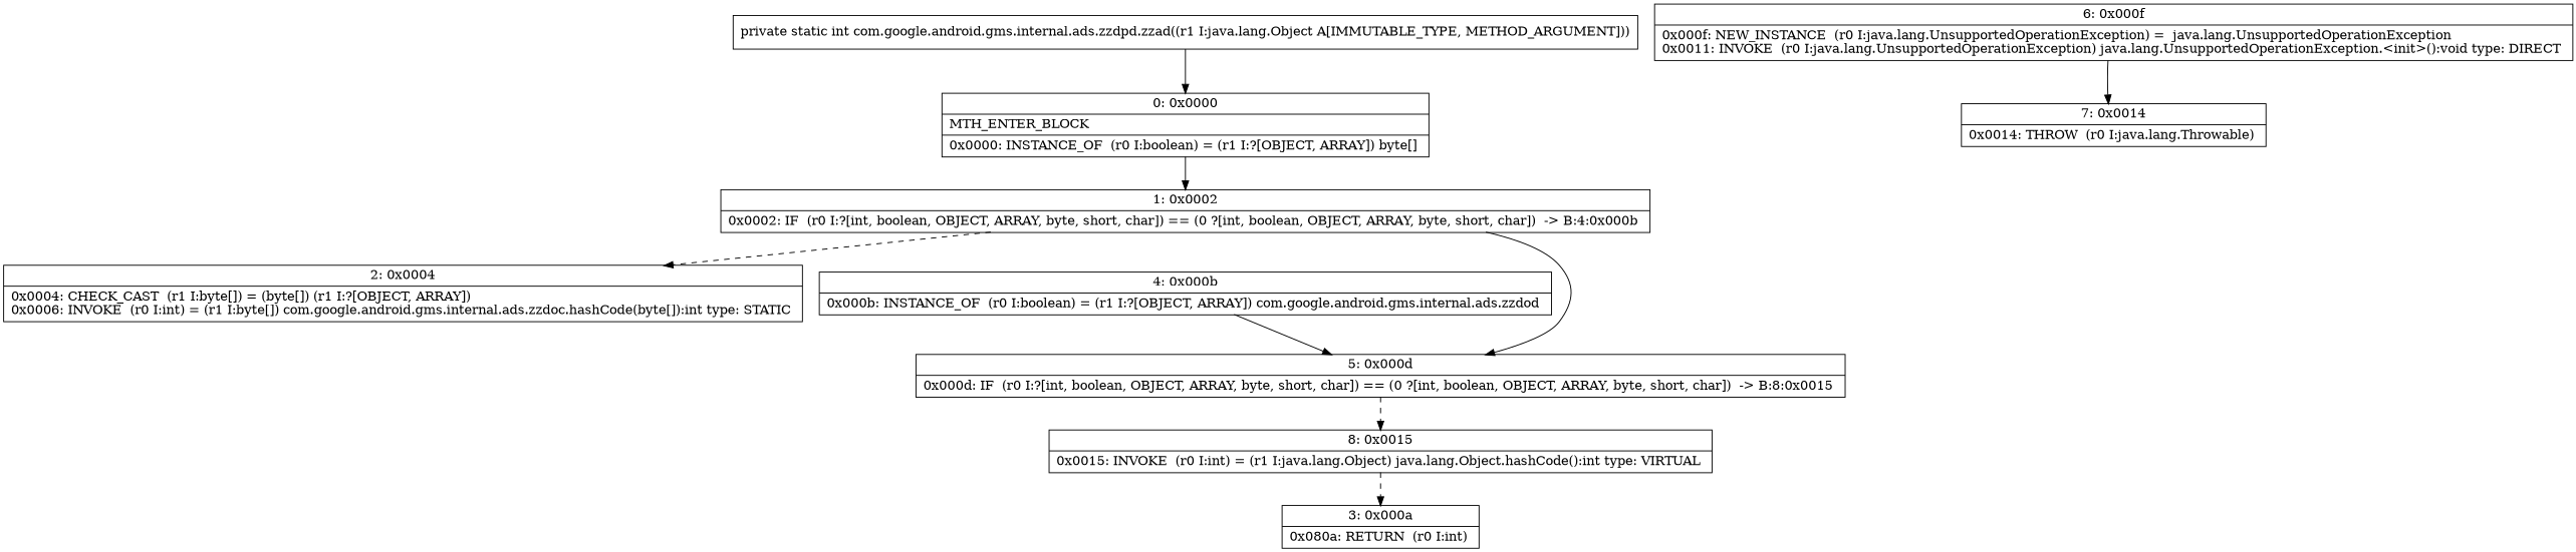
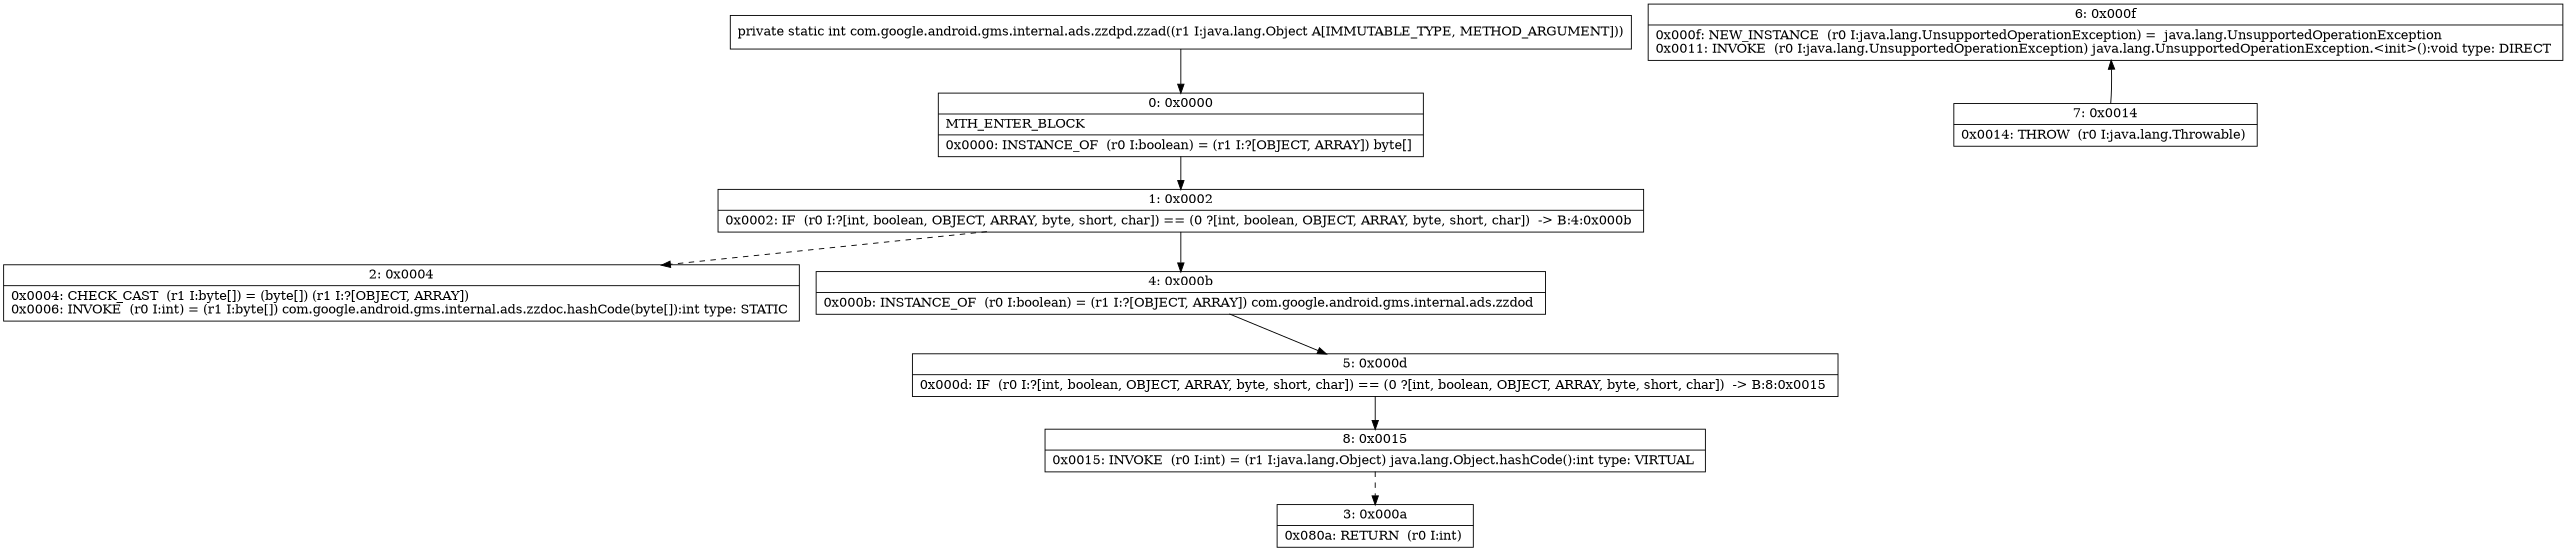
  digraph {
    node [shape=record]
    n1 [label="{0\:\ 0x0000|MTH_ENTER_BLOCK\l|0x0000: INSTANCE_OF  (r0 I:boolean) = (r1 I:?[OBJECT, ARRAY]) byte[] \l}"]
    n2 [label="{1\:\ 0x0002|0x0002: IF  (r0 I:?[int, boolean, OBJECT, ARRAY, byte, short, char]) == (0 ?[int, boolean, OBJECT, ARRAY, byte, short, char])  \-\> B:4:0x000b \l}"]
    n3 [label="{2\:\ 0x0004|0x0004: CHECK_CAST  (r1 I:byte[]) = (byte[]) (r1 I:?[OBJECT, ARRAY]) \l0x0006: INVOKE  (r0 I:int) = (r1 I:byte[]) com.google.android.gms.internal.ads.zzdoc.hashCode(byte[]):int type: STATIC \l}"]
    n4 [label="{4\:\ 0x000b|0x000b: INSTANCE_OF  (r0 I:boolean) = (r1 I:?[OBJECT, ARRAY]) com.google.android.gms.internal.ads.zzdod \l}"]
    n5 [label="{5\:\ 0x000d|0x000d: IF  (r0 I:?[int, boolean, OBJECT, ARRAY, byte, short, char]) == (0 ?[int, boolean, OBJECT, ARRAY, byte, short, char])  \-\> B:8:0x0015 \l}"]
    n6 [label="{3\:\ 0x000a|0x080a: RETURN  (r0 I:int) \l}"]
    n7 [label="{8\:\ 0x0015|0x0015: INVOKE  (r0 I:int) = (r1 I:java.lang.Object) java.lang.Object.hashCode():int type: VIRTUAL \l}"]
    n8 [label="{6\:\ 0x000f|0x000f: NEW_INSTANCE  (r0 I:java.lang.UnsupportedOperationException) =  java.lang.UnsupportedOperationException \l0x0011: INVOKE  (r0 I:java.lang.UnsupportedOperationException) java.lang.UnsupportedOperationException.\<init\>():void type: DIRECT \l}"]
    n9 [label="{7\:\ 0x0014|0x0014: THROW  (r0 I:java.lang.Throwable) \l}"]
    n10 [label="{private static int com.google.android.gms.internal.ads.zzdpd.zzad((r1 I:java.lang.Object A[IMMUTABLE_TYPE, METHOD_ARGUMENT])) }"]
    n1 -> n2
    n2 -> n3 [style=dashed]
-   n2 -> n5
+   n2 -> n4
    n4 -> n5
-   n5 -> n7 [style=dashed]
+   n5 -> n7
    n7 -> n6 [style=dashed]
-   n8 -> n9
+   n9 -> n8
    n10 -> n1
  }
